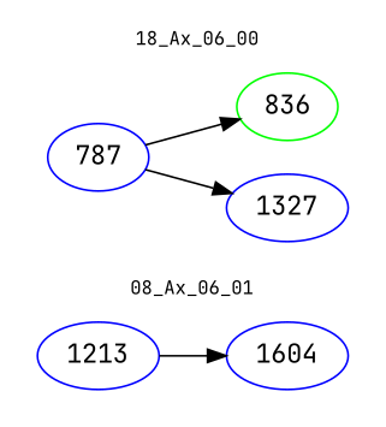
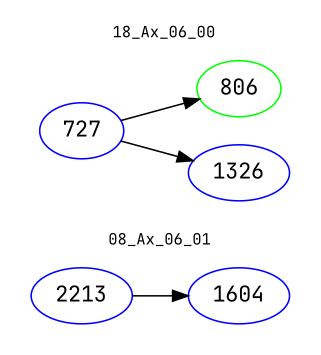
  digraph {
    fontname="JetBrains Mono"
    rankdir=LR
    node [color=blue fontname="JetBrains Mono"]
    edge [color=black fontname="JetBrains Mono"]
-   n1 [label=1213]
+   n1 [label=2213]
    n2 [label=1604]
-   n3 [label=787]
-   n4 [label=1327]
-   n5 [color=green label=836]
+   n3 [label=727]
+   n4 [label=1326]
+   n5 [color=green label=806]
    subgraph cluster_1 {
      color=white
      fontsize=10
      label="08_Ax_06_01"
      n1
      n2
    }
    subgraph cluster_2 {
      color=white
      fontsize=10
      label="18_Ax_06_00"
      n3
      n4
      n5
    }
    n1 -> n2
    n3 -> n4
    n3 -> n5
  }
